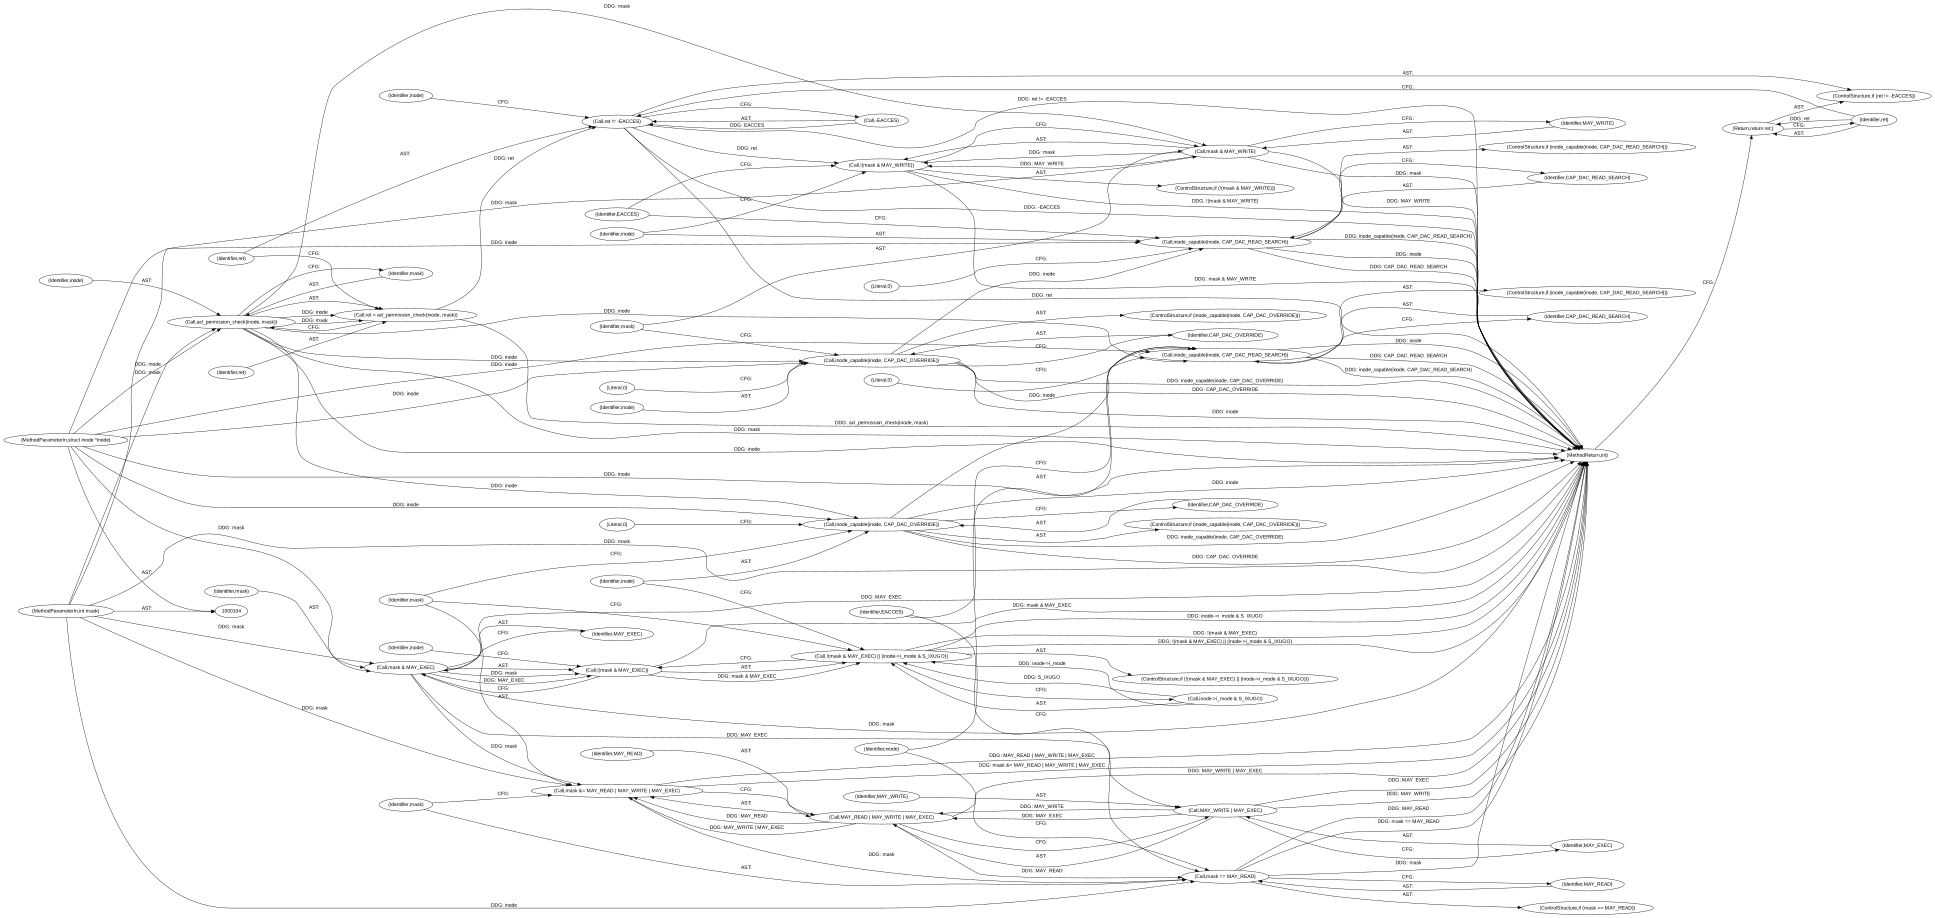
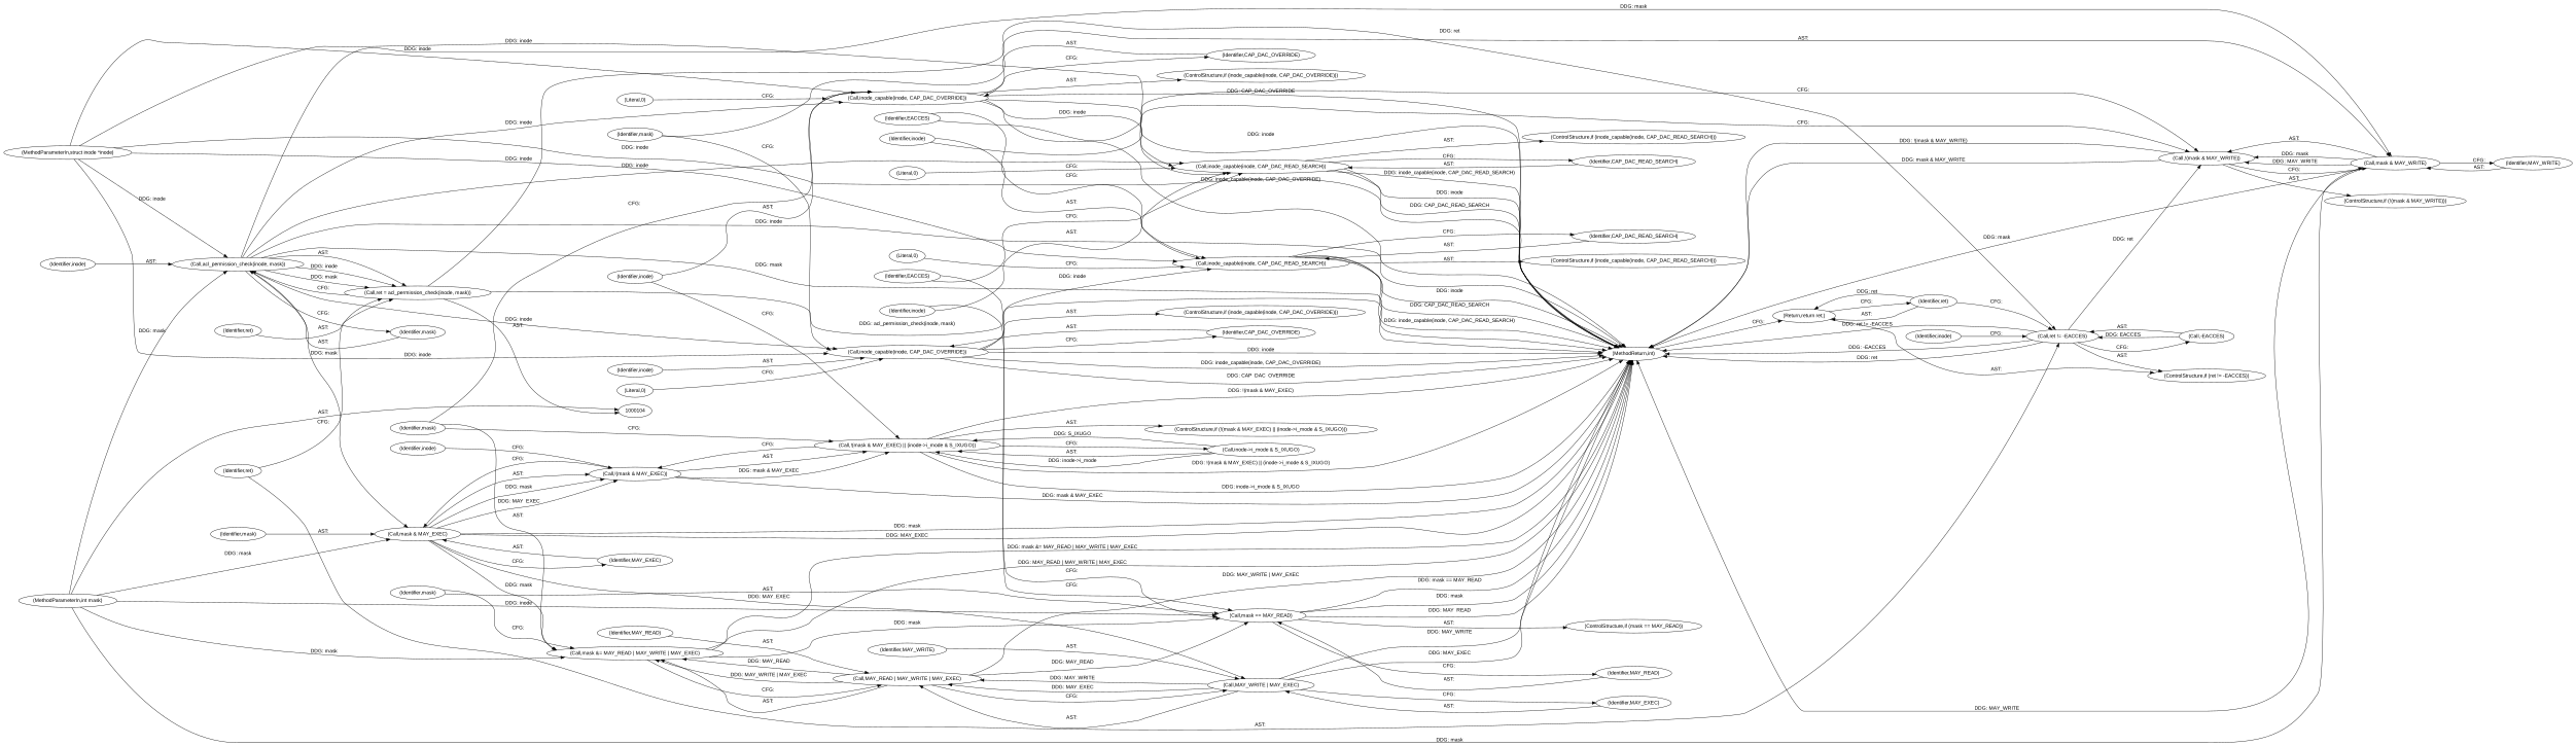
  digraph {
    fontname="Liberation Sans"
    rankdir=LR
    node [fontname="Liberation Sans"]
    edge [fontname="Liberation Sans"]
    n1 [label="(Call,acl_permission_check(inode, mask))"]
    n2 [label="(Call,ret = acl_permission_check(inode, mask))"]
    n3 [label="(Call,inode_capable(inode, CAP_DAC_OVERRIDE))"]
    n4 [label="(Call,mask & MAY_WRITE)"]
    n5 [label="(Call,mask & MAY_EXEC)"]
    n6 [label="(Call,inode_capable(inode, CAP_DAC_OVERRIDE))"]
    n7 [label="(Call,inode_capable(inode, CAP_DAC_READ_SEARCH))"]
    n8 [label="(Identifier,mask)"]
    n9 [label="(MethodReturn,int)"]
    n10 [label="(Call,ret != -EACCES)"]
    n11 [label="(Call,inode_capable(inode, CAP_DAC_READ_SEARCH))"]
    n12 [label="(Identifier,CAP_DAC_OVERRIDE)"]
    n13 [label="(ControlStructure,if (inode_capable(inode, CAP_DAC_OVERRIDE)))"]
    n14 [label="(Call,!(mask & MAY_WRITE))"]
    n15 [label="(Identifier,MAY_WRITE)"]
    n16 [label="(Call,mask &= MAY_READ | MAY_WRITE | MAY_EXEC)"]
    n17 [label="(Call,!(mask & MAY_EXEC))"]
    n18 [label="(Call,MAY_WRITE | MAY_EXEC)"]
    n19 [label="(Identifier,MAY_EXEC)"]
    n20 [label="(Identifier,CAP_DAC_OVERRIDE)"]
    n21 [label="(ControlStructure,if (inode_capable(inode, CAP_DAC_OVERRIDE)))"]
    n22 [label="(ControlStructure,if (inode_capable(inode, CAP_DAC_READ_SEARCH)))"]
    n23 [label="(Identifier,CAP_DAC_READ_SEARCH)"]
    n24 [label="(Return,return ret;)"]
    n25 [label="(MethodParameterIn,struct inode *inode)"]
    1000104
    n27 [label="(Identifier,CAP_DAC_READ_SEARCH)"]
    n28 [label="(ControlStructure,if (inode_capable(inode, CAP_DAC_READ_SEARCH)))"]
    n29 [label="(MethodParameterIn,int mask)"]
    n30 [label="(Call,mask == MAY_READ)"]
    n31 [label="(Call,MAY_READ | MAY_WRITE | MAY_EXEC)"]
    n32 [label="(ControlStructure,if (mask == MAY_READ))"]
    n33 [label="(Identifier,MAY_READ)"]
    n34 [label="(Call,-EACCES)"]
    n35 [label="(ControlStructure,if (ret != -EACCES))"]
    n36 [label="(Identifier,ret)"]
    n37 [label="(ControlStructure,if (!(mask & MAY_WRITE)))"]
    n38 [label="(Call,!(mask & MAY_EXEC) || (inode->i_mode & S_IXUGO))"]
    n39 [label="(Identifier,MAY_EXEC)"]
    n40 [label="(ControlStructure,if (!(mask & MAY_EXEC) || (inode->i_mode & S_IXUGO)))"]
    n41 [label="(Call,inode->i_mode & S_IXUGO)"]
    n42 [label="(Identifier,mask)"]
    n43 [label="(Identifier,inode)"]
    n44 [label="(Literal,0)"]
    n45 [label="(Identifier,MAY_READ)"]
    n46 [label="(Literal,0)"]
    n47 [label="(Identifier,inode)"]
    n48 [label="(Identifier,inode)"]
    n49 [label="(Identifier,mask)"]
    n50 [label="(Identifier,ret)"]
    n51 [label="(Identifier,mask)"]
    n52 [label="(Identifier,inode)"]
    n53 [label="(Identifier,MAY_WRITE)"]
    n54 [label="(Identifier,EACCES)"]
    n55 [label="(Identifier,inode)"]
    n56 [label="(Identifier,inode)"]
    n57 [label="(Identifier,EACCES)"]
    n58 [label="(Identifier,inode)"]
    n59 [label="(Literal,0)"]
    n60 [label="(Identifier,ret)"]
    n61 [label="(Literal,0)"]
    n62 [label="(Identifier,mask)"]
    n1 -> n2 [label="AST: "]
    n1 -> n2 [label="DDG: inode"]
    n1 -> n2 [label="DDG: mask"]
    n1 -> n3 [label="DDG: inode"]
    n1 -> n4 [label="DDG: mask"]
-   n25 -> n5 [label="DDG: mask"]
+   n1 -> n5 [label="DDG: mask"]
    n1 -> n6 [label="DDG: inode"]
    n1 -> n7 [label="DDG: inode"]
    n1 -> n8 [label="CFG: "]
    n1 -> n9 [label="DDG: inode"]
    n1 -> n9 [label="DDG: mask"]
    n2 -> n1 [label="CFG: "]
    n2 -> n9 [label="DDG: acl_permission_check(inode, mask)"]
    n2 -> n10 [label="DDG: ret"]
    n3 -> n9 [label="DDG: inode_capable(inode, CAP_DAC_OVERRIDE)"]
    n3 -> n9 [label="DDG: CAP_DAC_OVERRIDE"]
    n3 -> n9 [label="DDG: inode"]
    n3 -> n11 [label="DDG: inode"]
    n3 -> n12 [label="CFG: "]
    n3 -> n13 [label="AST: "]
    n4 -> n9 [label="DDG: mask"]
    n4 -> n9 [label="DDG: MAY_WRITE"]
    n4 -> n14 [label="AST: "]
    n4 -> n14 [label="DDG: mask"]
    n4 -> n14 [label="DDG: MAY_WRITE"]
    n4 -> n15 [label="CFG: "]
    n5 -> n9 [label="DDG: mask"]
    n5 -> n9 [label="DDG: MAY_EXEC"]
    n5 -> n16 [label="DDG: mask"]
    n5 -> n17 [label="AST: "]
    n5 -> n17 [label="DDG: mask"]
    n5 -> n17 [label="DDG: MAY_EXEC"]
    n5 -> n18 [label="DDG: MAY_EXEC"]
    n5 -> n19 [label="CFG: "]
    n6 -> n7 [label="DDG: inode"]
    n6 -> n9 [label="DDG: inode"]
    n6 -> n9 [label="DDG: inode_capable(inode, CAP_DAC_OVERRIDE)"]
    n6 -> n9 [label="DDG: CAP_DAC_OVERRIDE"]
    n6 -> n20 [label="CFG: "]
    n6 -> n21 [label="AST: "]
    n7 -> n9 [label="DDG: CAP_DAC_READ_SEARCH"]
    n7 -> n9 [label="DDG: inode_capable(inode, CAP_DAC_READ_SEARCH)"]
    n7 -> n9 [label="DDG: inode"]
    n7 -> n22 [label="AST: "]
    n7 -> n23 [label="CFG: "]
    n8 -> n1 [label="AST: "]
    n9 -> n24 [label="CFG: "]
    n10 -> n9 [label="DDG: ret != -EACCES"]
    n10 -> n9 [label="DDG: -EACCES"]
    n10 -> n9 [label="DDG: ret"]
    n10 -> n14 [label="DDG: ret"]
    n10 -> n34 [label="CFG: "]
    n10 -> n35 [label="AST: "]
    n11 -> n9 [label="DDG: CAP_DAC_READ_SEARCH"]
    n11 -> n9 [label="DDG: inode_capable(inode, CAP_DAC_READ_SEARCH)"]
    n11 -> n9 [label="DDG: inode"]
    n11 -> n27 [label="CFG: "]
    n11 -> n28 [label="AST: "]
    n12 -> n3 [label="AST: "]
    n14 -> n4 [label="CFG: "]
    n14 -> n9 [label="DDG: !(mask & MAY_WRITE)"]
    n14 -> n9 [label="DDG: mask & MAY_WRITE"]
    n14 -> n37 [label="AST: "]
    n15 -> n4 [label="AST: "]
    n16 -> n9 [label="DDG: mask &= MAY_READ | MAY_WRITE | MAY_EXEC"]
    n16 -> n9 [label="DDG: MAY_READ | MAY_WRITE | MAY_EXEC"]
    n16 -> n30 [label="DDG: mask"]
    n16 -> n31 [label="CFG: "]
    n17 -> n5 [label="CFG: "]
    n17 -> n9 [label="DDG: mask & MAY_EXEC"]
    n17 -> n38 [label="AST: "]
    n17 -> n38 [label="DDG: mask & MAY_EXEC"]
    n18 -> n9 [label="DDG: MAY_WRITE"]
    n18 -> n9 [label="DDG: MAY_EXEC"]
    n18 -> n31 [label="AST: "]
    n18 -> n31 [label="DDG: MAY_WRITE"]
    n18 -> n31 [label="DDG: MAY_EXEC"]
    n18 -> n39 [label="CFG: "]
    n19 -> n5 [label="AST: "]
    n20 -> n6 [label="AST: "]
    n23 -> n7 [label="AST: "]
    n24 -> n35 [label="AST: "]
    n24 -> n36 [label="CFG: "]
    n25 -> n1 [label="DDG: inode"]
    n25 -> n3 [label="DDG: inode"]
    n25 -> n6 [label="DDG: inode"]
    n25 -> n7 [label="DDG: inode"]
    n25 -> n9 [label="DDG: inode"]
    n25 -> n11 [label="DDG: inode"]
-   n25 -> 1000104 [label="AST: "]
+   n2 -> 1000104 [label="AST: "]
    n27 -> n11 [label="AST: "]
    n29 -> n1 [label="DDG: mask"]
    n29 -> n4 [label="DDG: mask"]
    n29 -> n5 [label="DDG: mask"]
-   n29 -> n9 [label="DDG: mask"]
    n29 -> n16 [label="DDG: mask"]
    n29 -> 1000104 [label="AST: "]
    n29 -> n30 [label="DDG: inode"]
    n30 -> n9 [label="DDG: mask == MAY_READ"]
    n30 -> n9 [label="DDG: mask"]
    n30 -> n9 [label="DDG: MAY_READ"]
    n30 -> n32 [label="AST: "]
    n30 -> n33 [label="CFG: "]
    n31 -> n9 [label="DDG: MAY_WRITE | MAY_EXEC"]
    n31 -> n16 [label="AST: "]
    n31 -> n16 [label="DDG: MAY_READ"]
    n31 -> n16 [label="DDG: MAY_WRITE | MAY_EXEC"]
    n31 -> n18 [label="CFG: "]
    n31 -> n30 [label="DDG: MAY_READ"]
    n33 -> n30 [label="AST: "]
    n34 -> n10 [label="AST: "]
    n34 -> n10 [label="DDG: EACCES"]
    n36 -> n10 [label="CFG: "]
    n36 -> n24 [label="AST: "]
    n36 -> n24 [label="DDG: ret"]
    n38 -> n9 [label="DDG: inode->i_mode & S_IXUGO"]
    n38 -> n9 [label="DDG: !(mask & MAY_EXEC)"]
    n38 -> n9 [label="DDG: !(mask & MAY_EXEC) || (inode->i_mode & S_IXUGO)"]
    n38 -> n17 [label="CFG: "]
    n38 -> n40 [label="AST: "]
    n38 -> n41 [label="CFG: "]
    n39 -> n18 [label="AST: "]
    n41 -> n38 [label="AST: "]
    n41 -> n38 [label="DDG: inode->i_mode"]
    n41 -> n38 [label="DDG: S_IXUGO"]
    n42 -> n5 [label="AST: "]
    n43 -> n7 [label="AST: "]
    n43 -> n30 [label="CFG: "]
    n44 -> n11 [label="CFG: "]
    n45 -> n31 [label="AST: "]
    n46 -> n7 [label="CFG: "]
    n47 -> n17 [label="CFG: "]
    n48 -> n11 [label="AST: "]
    n48 -> n14 [label="CFG: "]
    n49 -> n6 [label="CFG: "]
    n49 -> n16 [label="AST: "]
    n49 -> n38 [label="CFG: "]
    n50 -> n2 [label="AST: "]
    n51 -> n3 [label="CFG: "]
    n51 -> n4 [label="AST: "]
    n52 -> n6 [label="AST: "]
    n52 -> n38 [label="CFG: "]
    n53 -> n18 [label="AST: "]
    n54 -> n11 [label="CFG: "]
    n54 -> n14 [label="CFG: "]
    n55 -> n10 [label="CFG: "]
    n56 -> n3 [label="AST: "]
    n57 -> n7 [label="CFG: "]
    n57 -> n30 [label="CFG: "]
    n58 -> n1 [label="AST: "]
    n59 -> n6 [label="CFG: "]
    n60 -> n2 [label="CFG: "]
    n60 -> n10 [label="AST: "]
    n61 -> n3 [label="CFG: "]
    n62 -> n16 [label="CFG: "]
    n62 -> n30 [label="AST: "]
  }
